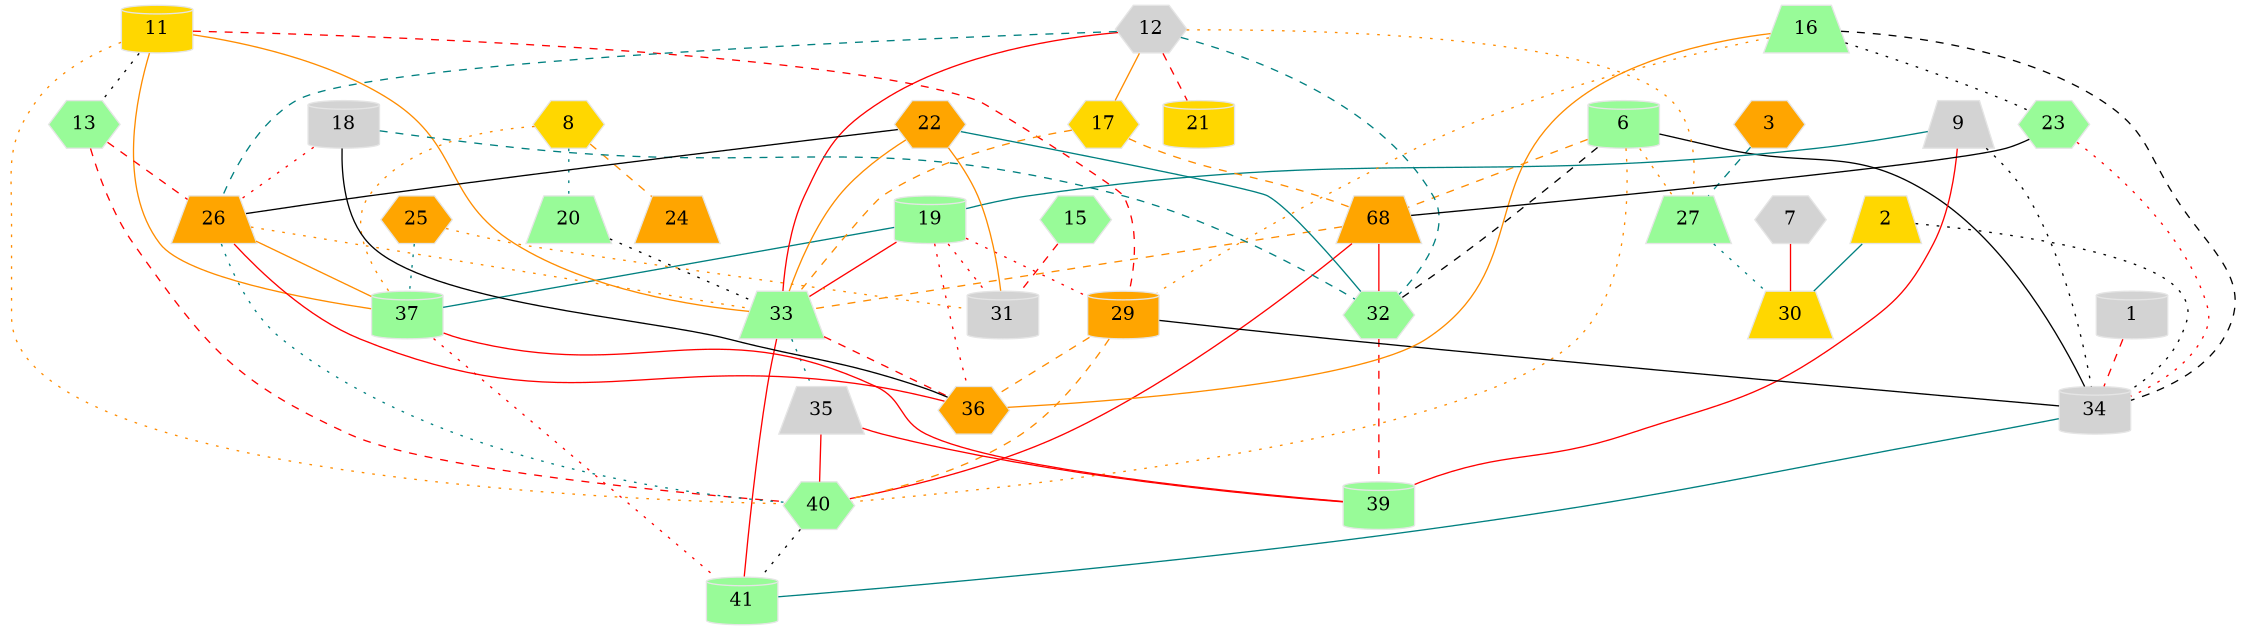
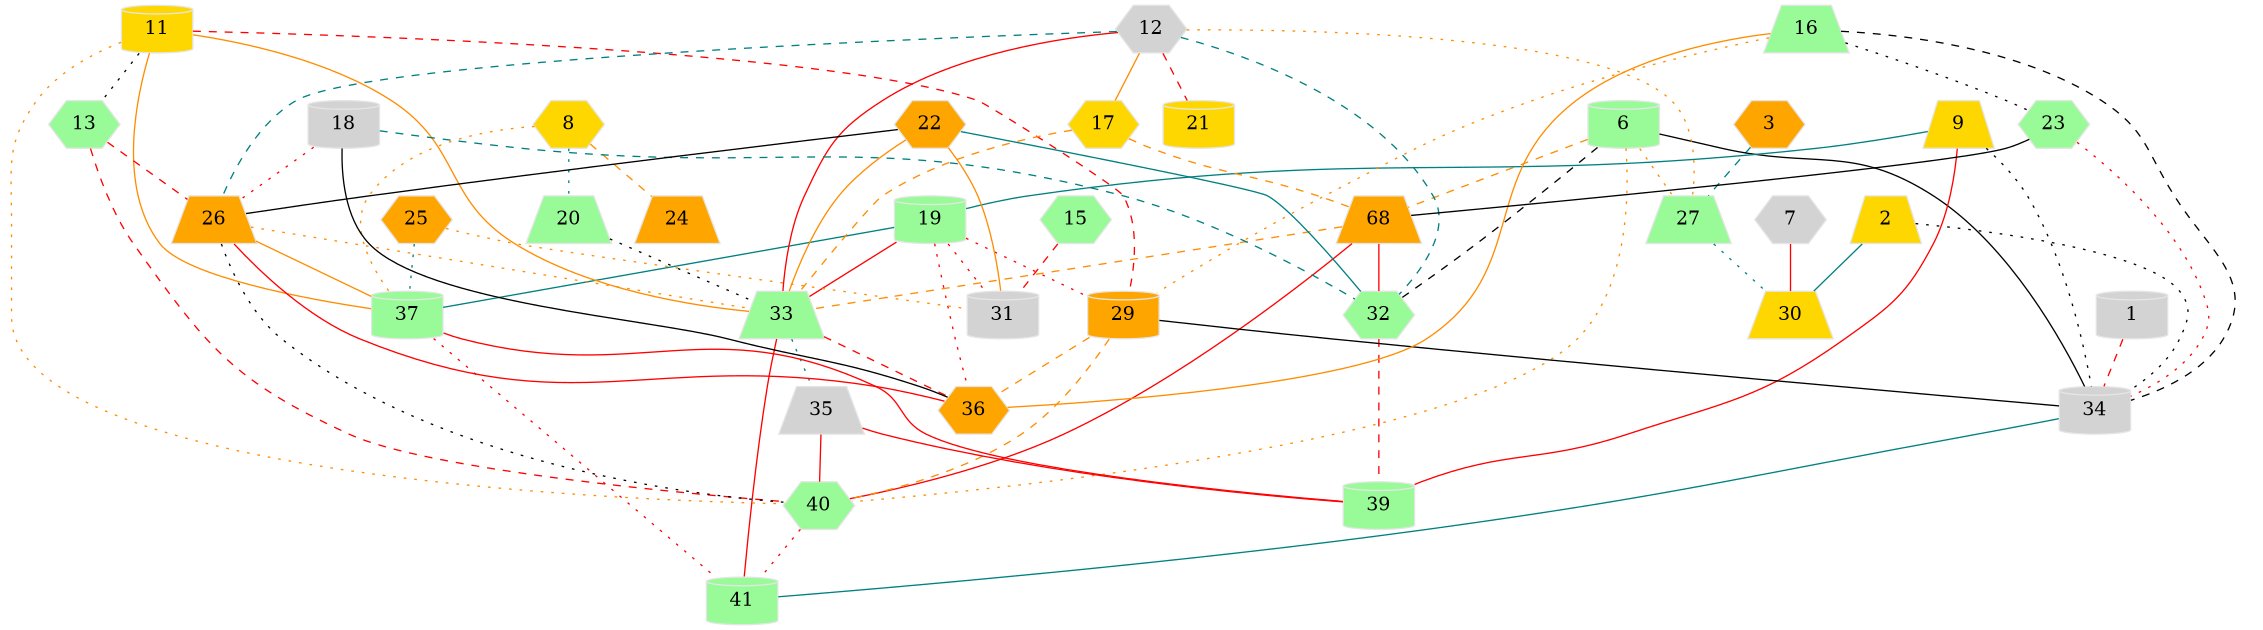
  graph {
    node [color=gray90 fillcolor=palegreen shape=hexagon style=filled]
    edge [color=red style=solid weight=1.0]
    1 [fillcolor=lightgrey shape=cylinder]
    34 [fillcolor=lightgrey shape=cylinder]
    41 [shape=cylinder]
    2 [fillcolor=gold shape=trapezium]
    30 [fillcolor=gold shape=trapezium]
    3 [fillcolor=orange]
    27 [shape=trapezium]
    39 [shape=cylinder]
    32
    6 [shape=cylinder]
    n11 [fillcolor=orange label=68 shape=trapezium]
    40
    33 [shape=trapezium]
    7 [fillcolor=lightgrey]
    8 [fillcolor=gold]
    20 [shape=trapezium]
    24 [fillcolor=orange shape=trapezium]
    37 [shape=cylinder]
-   9 [fillcolor=lightgrey shape=trapezium]
+   9 [fillcolor=gold shape=trapezium]
    19 [shape=cylinder]
    29 [fillcolor=orange shape=cylinder]
    31 [fillcolor=lightgrey shape=cylinder]
    36 [fillcolor=orange]
    11 [fillcolor=gold shape=cylinder]
    13
    26 [fillcolor=orange shape=trapezium]
    35 [fillcolor=lightgrey shape=trapezium]
    12 [fillcolor=lightgrey]
    17 [fillcolor=gold]
    21 [fillcolor=gold shape=cylinder]
    15
    16 [shape=trapezium]
    23
    18 [fillcolor=lightgrey shape=cylinder]
    22 [fillcolor=orange]
    25 [fillcolor=orange]
    1 -- 34 [style=dashed]
    34 -- 41 [color=teal]
    2 -- 34 [color=black style=dotted]
    2 -- 30 [color=teal]
    3 -- 27 [color=teal style=dashed weight=2.0]
    27 -- 30 [color=teal style=dotted]
    32 -- 39 [style=dashed]
    6 -- 34 [color=black]
    6 -- 27 [color=darkorange style=dotted]
    6 -- 32 [color=black style=dashed]
    6 -- n11 [color=darkorange style=dashed]
    6 -- 40 [color=darkorange style=dotted]
    n11 -- 32
    n11 -- 40
    n11 -- 33 [color=darkorange style=dashed]
-   40 -- 41 [color=black style=dotted]
+   40 -- 41 [style=dotted]
    33 -- 41 [weight=2.0]
    33 -- 36 [style=dashed]
    33 -- 35 [color=teal style=dotted]
    7 -- 30
    8 -- 20 [color=teal style=dotted]
    8 -- 24 [color=darkorange style=dashed]
    8 -- 37 [color=darkorange style=dotted]
    20 -- 33 [color=black style=dotted]
    37 -- 41 [style=dotted]
    37 -- 39
    9 -- 34 [color=black style=dotted]
    9 -- 39 [weight=2.0]
    9 -- 19 [color=teal]
    19 -- 33
    19 -- 37 [color=teal weight=2.0]
    19 -- 29 [style=dotted]
    19 -- 31 [style=dotted]
    19 -- 36 [style=dotted]
    29 -- 34 [color=black]
    29 -- 40 [color=darkorange style=dashed]
    29 -- 36 [color=darkorange style=dashed]
    11 -- 40 [color=darkorange style=dotted]
    11 -- 33 [color=darkorange]
    11 -- 37 [color=darkorange]
    11 -- 29 [style=dashed]
    11 -- 13 [color=black style=dotted]
    13 -- 40 [style=dashed]
    13 -- 26 [style=dashed]
-   26 -- 40 [color=teal style=dotted]
+   26 -- 40 [color=black style=dotted]
    26 -- 33 [color=darkorange style=dotted]
    26 -- 37 [color=darkorange]
    26 -- 36
    35 -- 39
    35 -- 40
    12 -- 27 [color=darkorange style=dotted]
    12 -- 32 [color=teal style=dashed]
    12 -- 33
    12 -- 26 [color=teal style=dashed]
    12 -- 17 [color=darkorange]
    12 -- 21 [style=dashed]
    17 -- n11 [color=darkorange style=dashed]
    17 -- 33 [color=darkorange style=dashed]
    15 -- 31 [style=dashed]
    16 -- 34 [color=black style=dashed]
    16 -- 29 [color=darkorange style=dotted]
    16 -- 36 [color=darkorange]
    16 -- 23 [color=black style=dotted]
    23 -- 34 [style=dotted]
    23 -- n11 [color=black]
    18 -- 32 [color=teal style=dashed]
    18 -- 36 [color=black]
    18 -- 26 [style=dotted]
    22 -- 32 [color=teal]
    22 -- 33 [color=darkorange]
    22 -- 31 [color=darkorange]
    22 -- 26 [color=black]
    25 -- 37 [color=teal style=dotted weight=2.0]
    25 -- 31 [color=darkorange style=dotted]
  }
